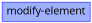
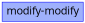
  digraph {
    rankdir=BT
    fontname="Open Sans"
-   n1 [color="#0000FF" fillcolor="#9FB1FC" fontsize=20 label="modify-element" shape=polygon sides=4 style=filled fontname="Open Sans"]
+   n1 [color="#0000FF" fillcolor="#9FB1FC" fontsize=20 label="modify-modify" shape=polygon sides=4 style=filled fontname="Open Sans"]
  }
